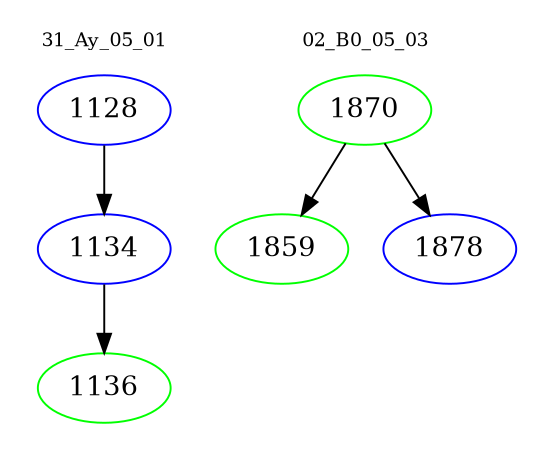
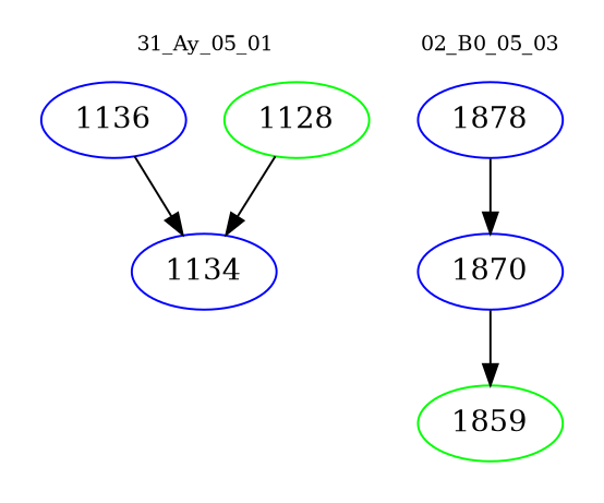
  digraph {
    node [color=blue]
    edge [color=black]
    n1 [label=1134]
-   n2 [label=1128]
-   n3 [color=green label=1136]
-   n4 [color=green label=1870]
+   n2 [color=green label=1128]
+   n3 [label=1136]
+   n4 [label=1870]
    n5 [color=green label=1859]
    n6 [label=1878]
    subgraph cluster_1 {
      color=white
      fontsize=10
      label="31_Ay_05_01"
      n1
      n2
      n3
    }
    subgraph cluster_2 {
      color=white
      fontsize=10
      label="02_B0_05_03"
      n4
      n5
      n6
    }
-   n1 -> n3
+   n3 -> n1
    n2 -> n1
    n4 -> n5
-   n4 -> n6
+   n6 -> n4
  }
